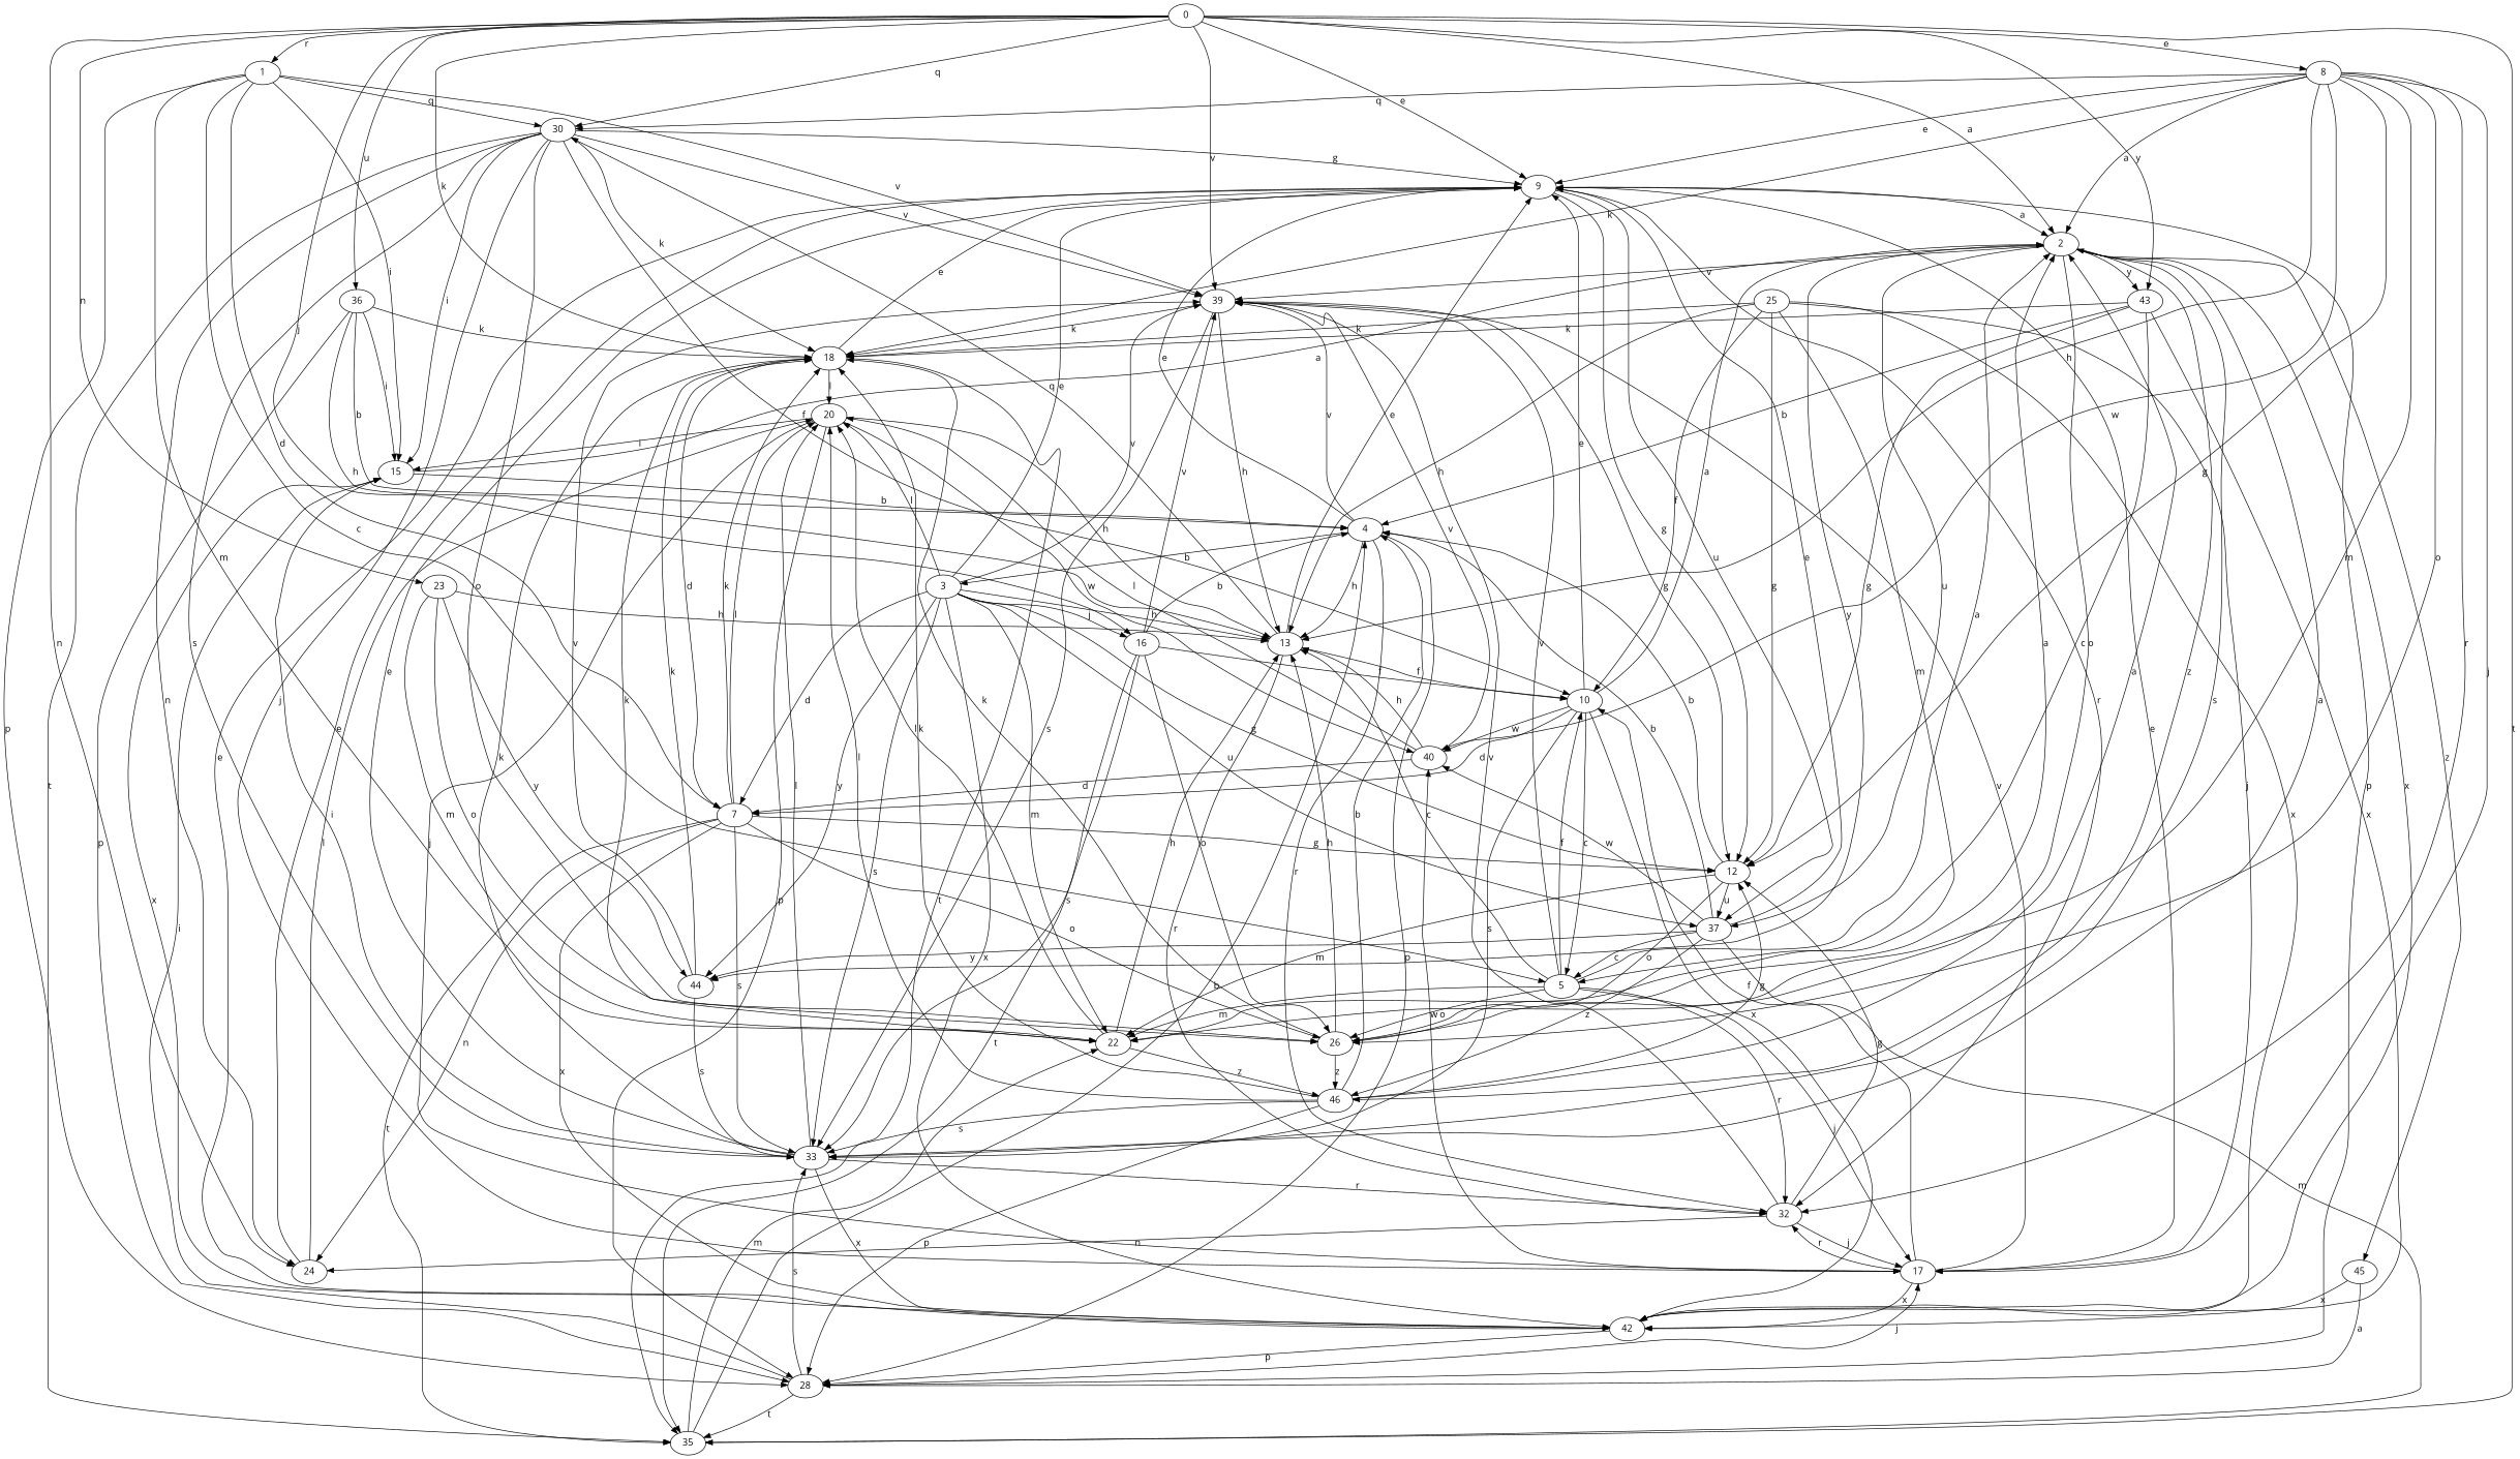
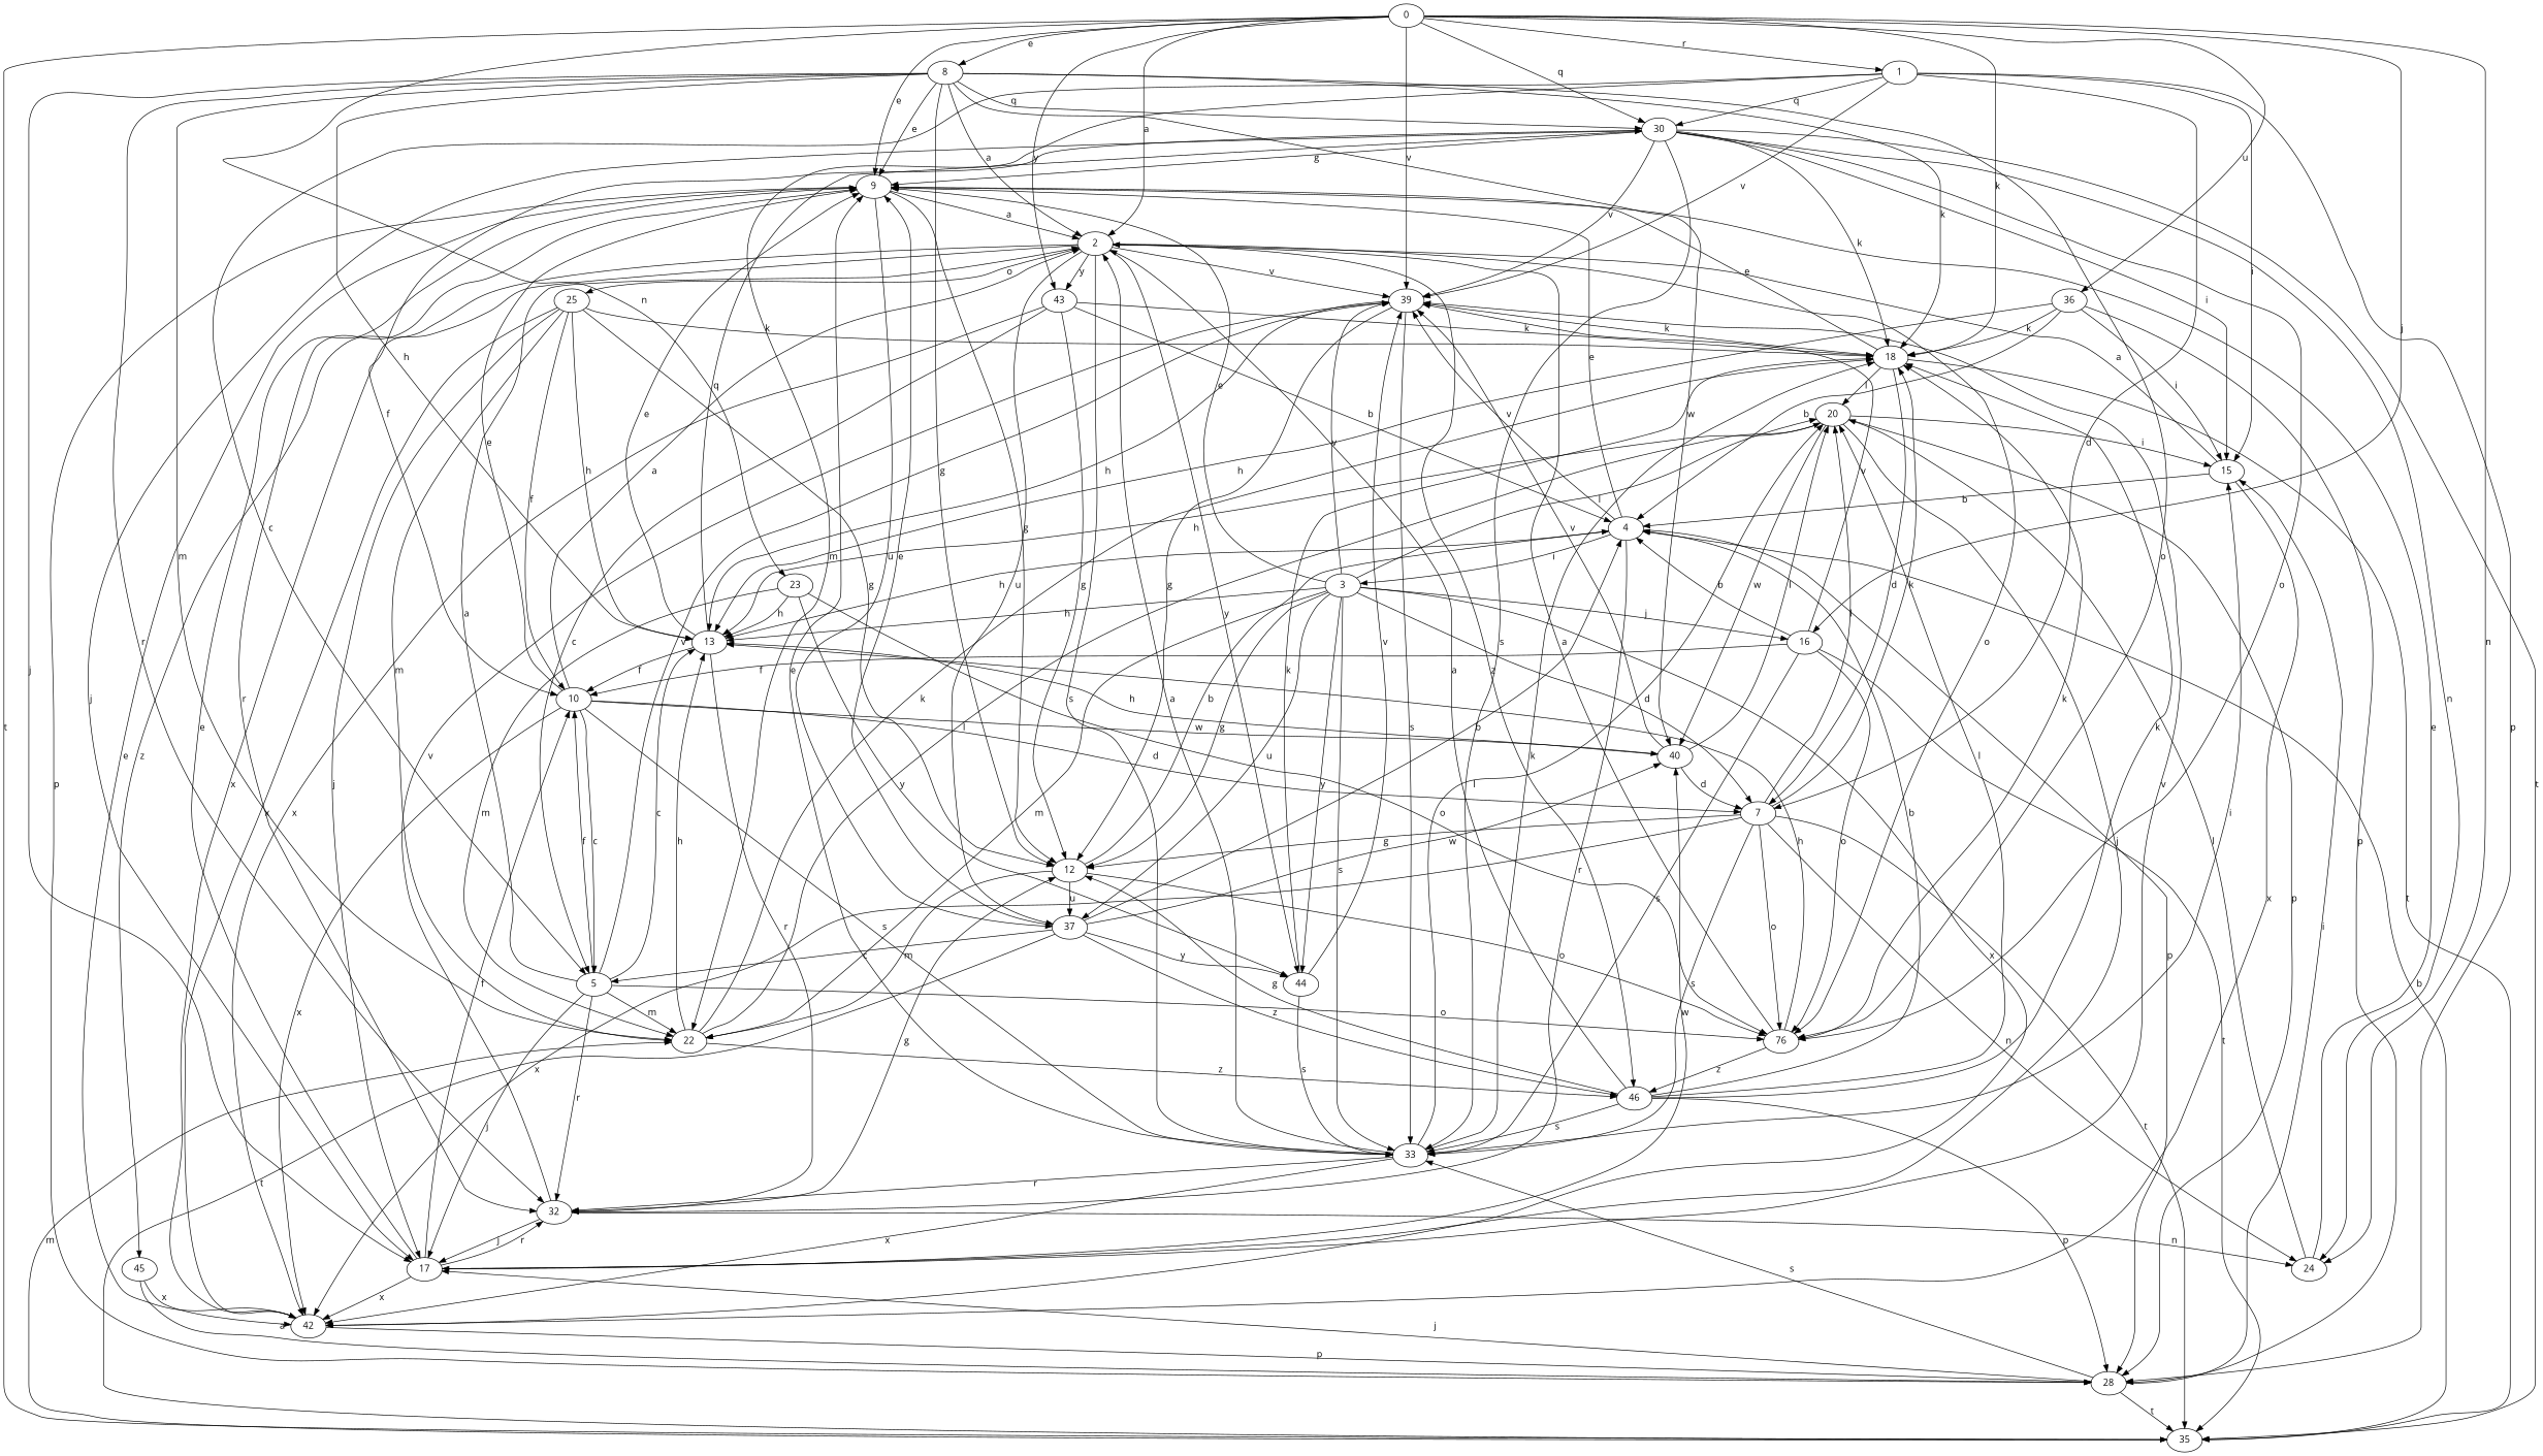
  strict digraph {
    fontname="Open Sans"
    node [fontname="Open Sans"]
    edge [fontname="Open Sans"]
    0
    1
    2
    8
    9
    16
    18
    23
    24
    30
    35
    36
    39
    43
    5
    7
    15
    22
    28
    25
-   26
+   26 [label=76]
    33
    37
    42
    44
    45
    46
    12
    13
    32
    17
    40
    4
    10
    20
    3
    0 -> 1 [label=r]
    0 -> 2 [label=a]
    0 -> 8 [label=e]
    0 -> 9 [label=e]
    0 -> 16 [label=j]
    0 -> 18 [label=k]
    0 -> 23 [label=n]
    0 -> 24 [label=n]
    0 -> 30 [label=q]
    0 -> 35 [label=t]
    0 -> 36 [label=u]
    0 -> 39 [label=v]
    0 -> 43 [label=y]
    1 -> 30 [label=q]
    1 -> 39 [label=v]
    1 -> 5 [label=c]
    1 -> 7 [label=d]
    1 -> 15 [label=i]
    1 -> 22 [label=m]
    1 -> 28 [label=p]
    2 -> 39 [label=v]
    2 -> 43 [label=y]
+   2 -> 25 [label=o]
    2 -> 26 [label=o]
    2 -> 33 [label=s]
    2 -> 37 [label=u]
    2 -> 42 [label=x]
    2 -> 44 [label=y]
    2 -> 45 [label=z]
    2 -> 46 [label=z]
    8 -> 2 [label=a]
    8 -> 9 [label=e]
    8 -> 18 [label=k]
    8 -> 30 [label=q]
    8 -> 22 [label=m]
    8 -> 26 [label=o]
    8 -> 12 [label=g]
    8 -> 13 [label=h]
    8 -> 32 [label=r]
    8 -> 17 [label=j]
    8 -> 40 [label=w]
    9 -> 2 [label=a]
    9 -> 28 [label=p]
    9 -> 37 [label=u]
    9 -> 12 [label=g]
    9 -> 32 [label=r]
    16 -> 35 [label=t]
    16 -> 39 [label=v]
    16 -> 26 [label=o]
    16 -> 33 [label=s]
    16 -> 4 [label=b]
    16 -> 10 [label=f]
    18 -> 9 [label=e]
    18 -> 35 [label=t]
    18 -> 7 [label=d]
    18 -> 20 [label=l]
    23 -> 22 [label=m]
    23 -> 26 [label=o]
    23 -> 44 [label=y]
    23 -> 13 [label=h]
    24 -> 9 [label=e]
    24 -> 20 [label=l]
    30 -> 9 [label=g]
    30 -> 18 [label=k]
    30 -> 24 [label=n]
    30 -> 35 [label=t]
    30 -> 39 [label=v]
    30 -> 15 [label=i]
    30 -> 26 [label=o]
    30 -> 33 [label=s]
    30 -> 17 [label=j]
    30 -> 10 [label=f]
    35 -> 22 [label=m]
    35 -> 4 [label=b]
    36 -> 18 [label=k]
    36 -> 15 [label=i]
    36 -> 28 [label=p]
    36 -> 13 [label=h]
    36 -> 4 [label=b]
    39 -> 18 [label=k]
    39 -> 33 [label=s]
    39 -> 12 [label=g]
    39 -> 13 [label=h]
    43 -> 18 [label=k]
    43 -> 5 [label=c]
    43 -> 42 [label=x]
    43 -> 12 [label=g]
    43 -> 4 [label=b]
    5 -> 2 [label=a]
    5 -> 39 [label=v]
    5 -> 22 [label=m]
    5 -> 26 [label=o]
    5 -> 13 [label=c]
    5 -> 32 [label=r]
    5 -> 17 [label=j]
    5 -> 10 [label=f]
    7 -> 18 [label=k]
    7 -> 24 [label=n]
    7 -> 35 [label=t]
    7 -> 26 [label=o]
    7 -> 33 [label=s]
    7 -> 42 [label=x]
    7 -> 12 [label=g]
    7 -> 20 [label=l]
    15 -> 2 [label=a]
    15 -> 42 [label=x]
    15 -> 4 [label=b]
    22 -> 18 [label=k]
    22 -> 46 [label=z]
    22 -> 13 [label=h]
    22 -> 20 [label=l]
    28 -> 35 [label=t]
    28 -> 15 [label=i]
    28 -> 33 [label=s]
    28 -> 17 [label=j]
    25 -> 18 [label=k]
    25 -> 22 [label=m]
    25 -> 42 [label=x]
    25 -> 12 [label=g]
    25 -> 13 [label=h]
    25 -> 17 [label=j]
    25 -> 10 [label=f]
    26 -> 2 [label=a]
    26 -> 18 [label=k]
    26 -> 46 [label=z]
    26 -> 13 [label=h]
    33 -> 2 [label=a]
    33 -> 9 [label=e]
    33 -> 18 [label=k]
    33 -> 15 [label=i]
    33 -> 42 [label=x]
    33 -> 32 [label=r]
    33 -> 20 [label=l]
    37 -> 9 [label=e]
-   37 -> 35 [label=m]
+   37 -> 35 [label=t]
    37 -> 5 [label=c]
    37 -> 44 [label=y]
    37 -> 46 [label=z]
    37 -> 40 [label=w]
    37 -> 4 [label=b]
    42 -> 9 [label=e]
    42 -> 28 [label=p]
    44 -> 18 [label=k]
    44 -> 39 [label=v]
    44 -> 33 [label=s]
    45 -> 28 [label=a]
    45 -> 42 [label=x]
    46 -> 2 [label=a]
    46 -> 18 [label=k]
    46 -> 28 [label=p]
    46 -> 33 [label=s]
    46 -> 12 [label=g]
    46 -> 4 [label=b]
    46 -> 20 [label=l]
    12 -> 22 [label=m]
    12 -> 26 [label=o]
    12 -> 37 [label=u]
    12 -> 4 [label=b]
    13 -> 9 [label=e]
    13 -> 30 [label=q]
    13 -> 32 [label=r]
    13 -> 10 [label=f]
    32 -> 24 [label=n]
    32 -> 39 [label=v]
    32 -> 12 [label=g]
    32 -> 17 [label=j]
    17 -> 9 [label=e]
    17 -> 39 [label=v]
    17 -> 42 [label=x]
    17 -> 32 [label=r]
    17 -> 40 [label=w]
    17 -> 10 [label=f]
    40 -> 39 [label=v]
    40 -> 7 [label=d]
    40 -> 13 [label=h]
    40 -> 20 [label=l]
    4 -> 9 [label=e]
    4 -> 39 [label=v]
    4 -> 28 [label=p]
    4 -> 13 [label=h]
    4 -> 32 [label=r]
-   4 -> 3 [label=b]
+   4 -> 3 [label=i]
    10 -> 2 [label=a]
    10 -> 9 [label=e]
    10 -> 5 [label=c]
    10 -> 7 [label=d]
    10 -> 33 [label=s]
    10 -> 42 [label=x]
    10 -> 40 [label=w]
    20 -> 15 [label=i]
    20 -> 28 [label=p]
    20 -> 13 [label=h]
    20 -> 17 [label=j]
    20 -> 40 [label=w]
    3 -> 9 [label=e]
    3 -> 16 [label=j]
    3 -> 39 [label=v]
    3 -> 7 [label=d]
    3 -> 22 [label=m]
    3 -> 33 [label=s]
    3 -> 37 [label=u]
    3 -> 42 [label=x]
    3 -> 44 [label=y]
    3 -> 12 [label=g]
    3 -> 13 [label=h]
    3 -> 20 [label=l]
  }
